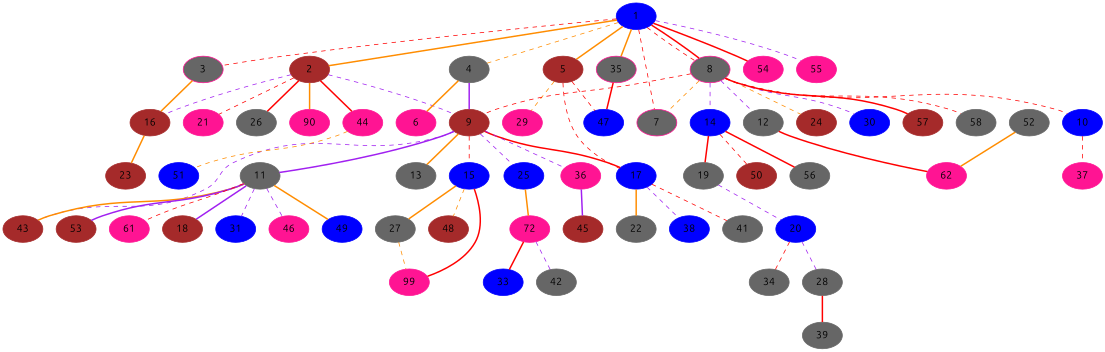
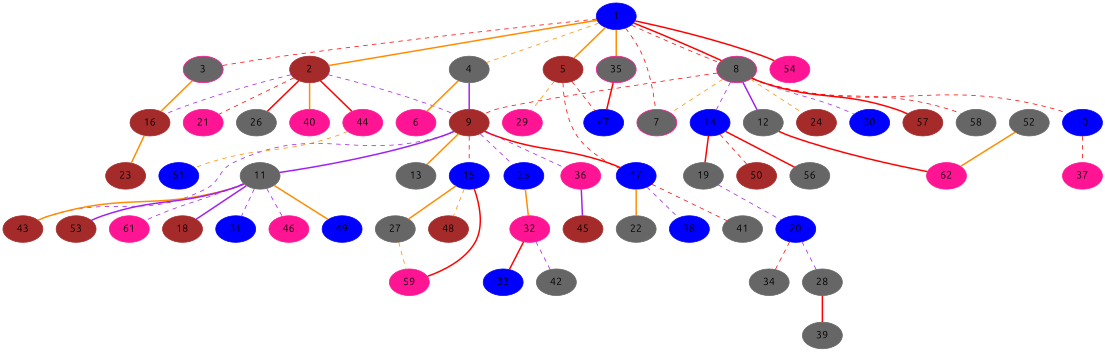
  graph {
    fontname=Ubuntu
    node [color=deeppink fontname=Ubuntu style=filled]
    edge [color=red fontname=Ubuntu style=dashed]
    1 [color=blue]
    2 [color=brown]
    3 [fillcolor=gray40]
    4 [color=gray40]
    5 [color=brown]
    7 [fillcolor=gray40]
    8 [fillcolor=gray40]
    35 [fillcolor=gray40]
    54
-   55
    9 [color=brown]
    16 [color=brown]
    21
    26 [color=gray40]
-   40 [label=90]
+   40
    44
    6
    17 [color=blue]
    29
    47 [color=blue]
    10 [color=blue]
    12 [color=gray40]
    14 [color=blue]
    24 [color=brown]
    30 [color=blue]
    57 [color=brown]
    58 [color=gray40]
    11 [color=gray40]
    13 [color=gray40]
    15 [color=blue]
    25 [color=blue]
    36
    43 [color=brown]
    23 [color=brown]
    51 [color=blue]
    22 [color=gray40]
    38 [color=blue]
    41 [color=gray40]
    37
    62
    19 [color=gray40]
    50 [color=brown]
    56 [color=gray40]
    18 [color=brown]
    31 [color=blue]
    46
    49 [color=blue]
    53 [color=brown]
    61
    27 [color=gray40]
    48 [color=brown]
-   59 [label=99]
-   32 [label=72]
+   59
+   32
    45 [color=brown]
    52 [color=gray40]
    20 [color=blue]
    28 [color=gray40]
    34 [color=gray40]
    39 [color=gray40]
    33 [color=blue]
    42 [color=gray40]
    1 -- 2 [color=darkorange style=bold]
    1 -- 3
    1 -- 4 [color=darkorange]
    1 -- 5 [color=darkorange style=bold]
    1 -- 7
    1 -- 8
    1 -- 8 [style=bold]
    1 -- 35 [color=darkorange style=bold]
    1 -- 54 [style=bold]
-   1 -- 55 [color=purple]
    2 -- 9 [color=purple]
    2 -- 16 [color=purple]
    2 -- 21
    2 -- 26 [style=bold]
    2 -- 40 [color=darkorange style=bold]
    2 -- 44 [style=bold]
    3 -- 16 [color=darkorange style=bold]
    4 -- 9 [color=purple style=bold]
    4 -- 6 [color=darkorange style=bold]
    5 -- 17
    5 -- 29 [color=darkorange]
    5 -- 47
    8 -- 7 [color=darkorange]
    8 -- 9
    8 -- 10
-   8 -- 12 [color=purple]
+   8 -- 12 [color=purple style=bold]
    8 -- 14 [color=purple]
    8 -- 24 [color=darkorange]
    8 -- 30 [color=purple]
    8 -- 57 [style=bold]
    8 -- 58
    35 -- 47 [style=bold]
    9 -- 17 [style=bold]
    9 -- 11 [color=purple style=bold]
    9 -- 13 [color=darkorange style=bold]
    9 -- 15
    9 -- 25 [color=purple]
    9 -- 36 [color=purple]
    9 -- 43 [color=purple]
    16 -- 23 [color=darkorange style=bold]
    44 -- 51 [color=darkorange]
    17 -- 22 [color=darkorange style=bold]
    17 -- 38 [color=purple]
    17 -- 41
    10 -- 37
    12 -- 62 [style=bold]
    14 -- 19 [style=bold]
    14 -- 50
    14 -- 56 [style=bold]
    11 -- 43 [color=darkorange style=bold]
    11 -- 18 [color=purple style=bold]
    11 -- 31 [color=purple]
    11 -- 46 [color=purple]
    11 -- 49 [color=darkorange style=bold]
    11 -- 53 [color=purple style=bold]
-   11 -- 61
+   11 -- 61 [color=purple]
    15 -- 27 [color=darkorange style=bold]
    15 -- 48 [color=darkorange]
    15 -- 59 [style=bold]
    25 -- 32 [color=darkorange style=bold]
    36 -- 45 [color=purple style=bold]
    19 -- 20 [color=purple]
    27 -- 59 [color=darkorange]
    32 -- 33 [style=bold]
    32 -- 42 [color=purple]
    52 -- 62 [color=darkorange style=bold]
    20 -- 28 [color=purple]
    20 -- 34
    28 -- 39 [style=bold]
  }
